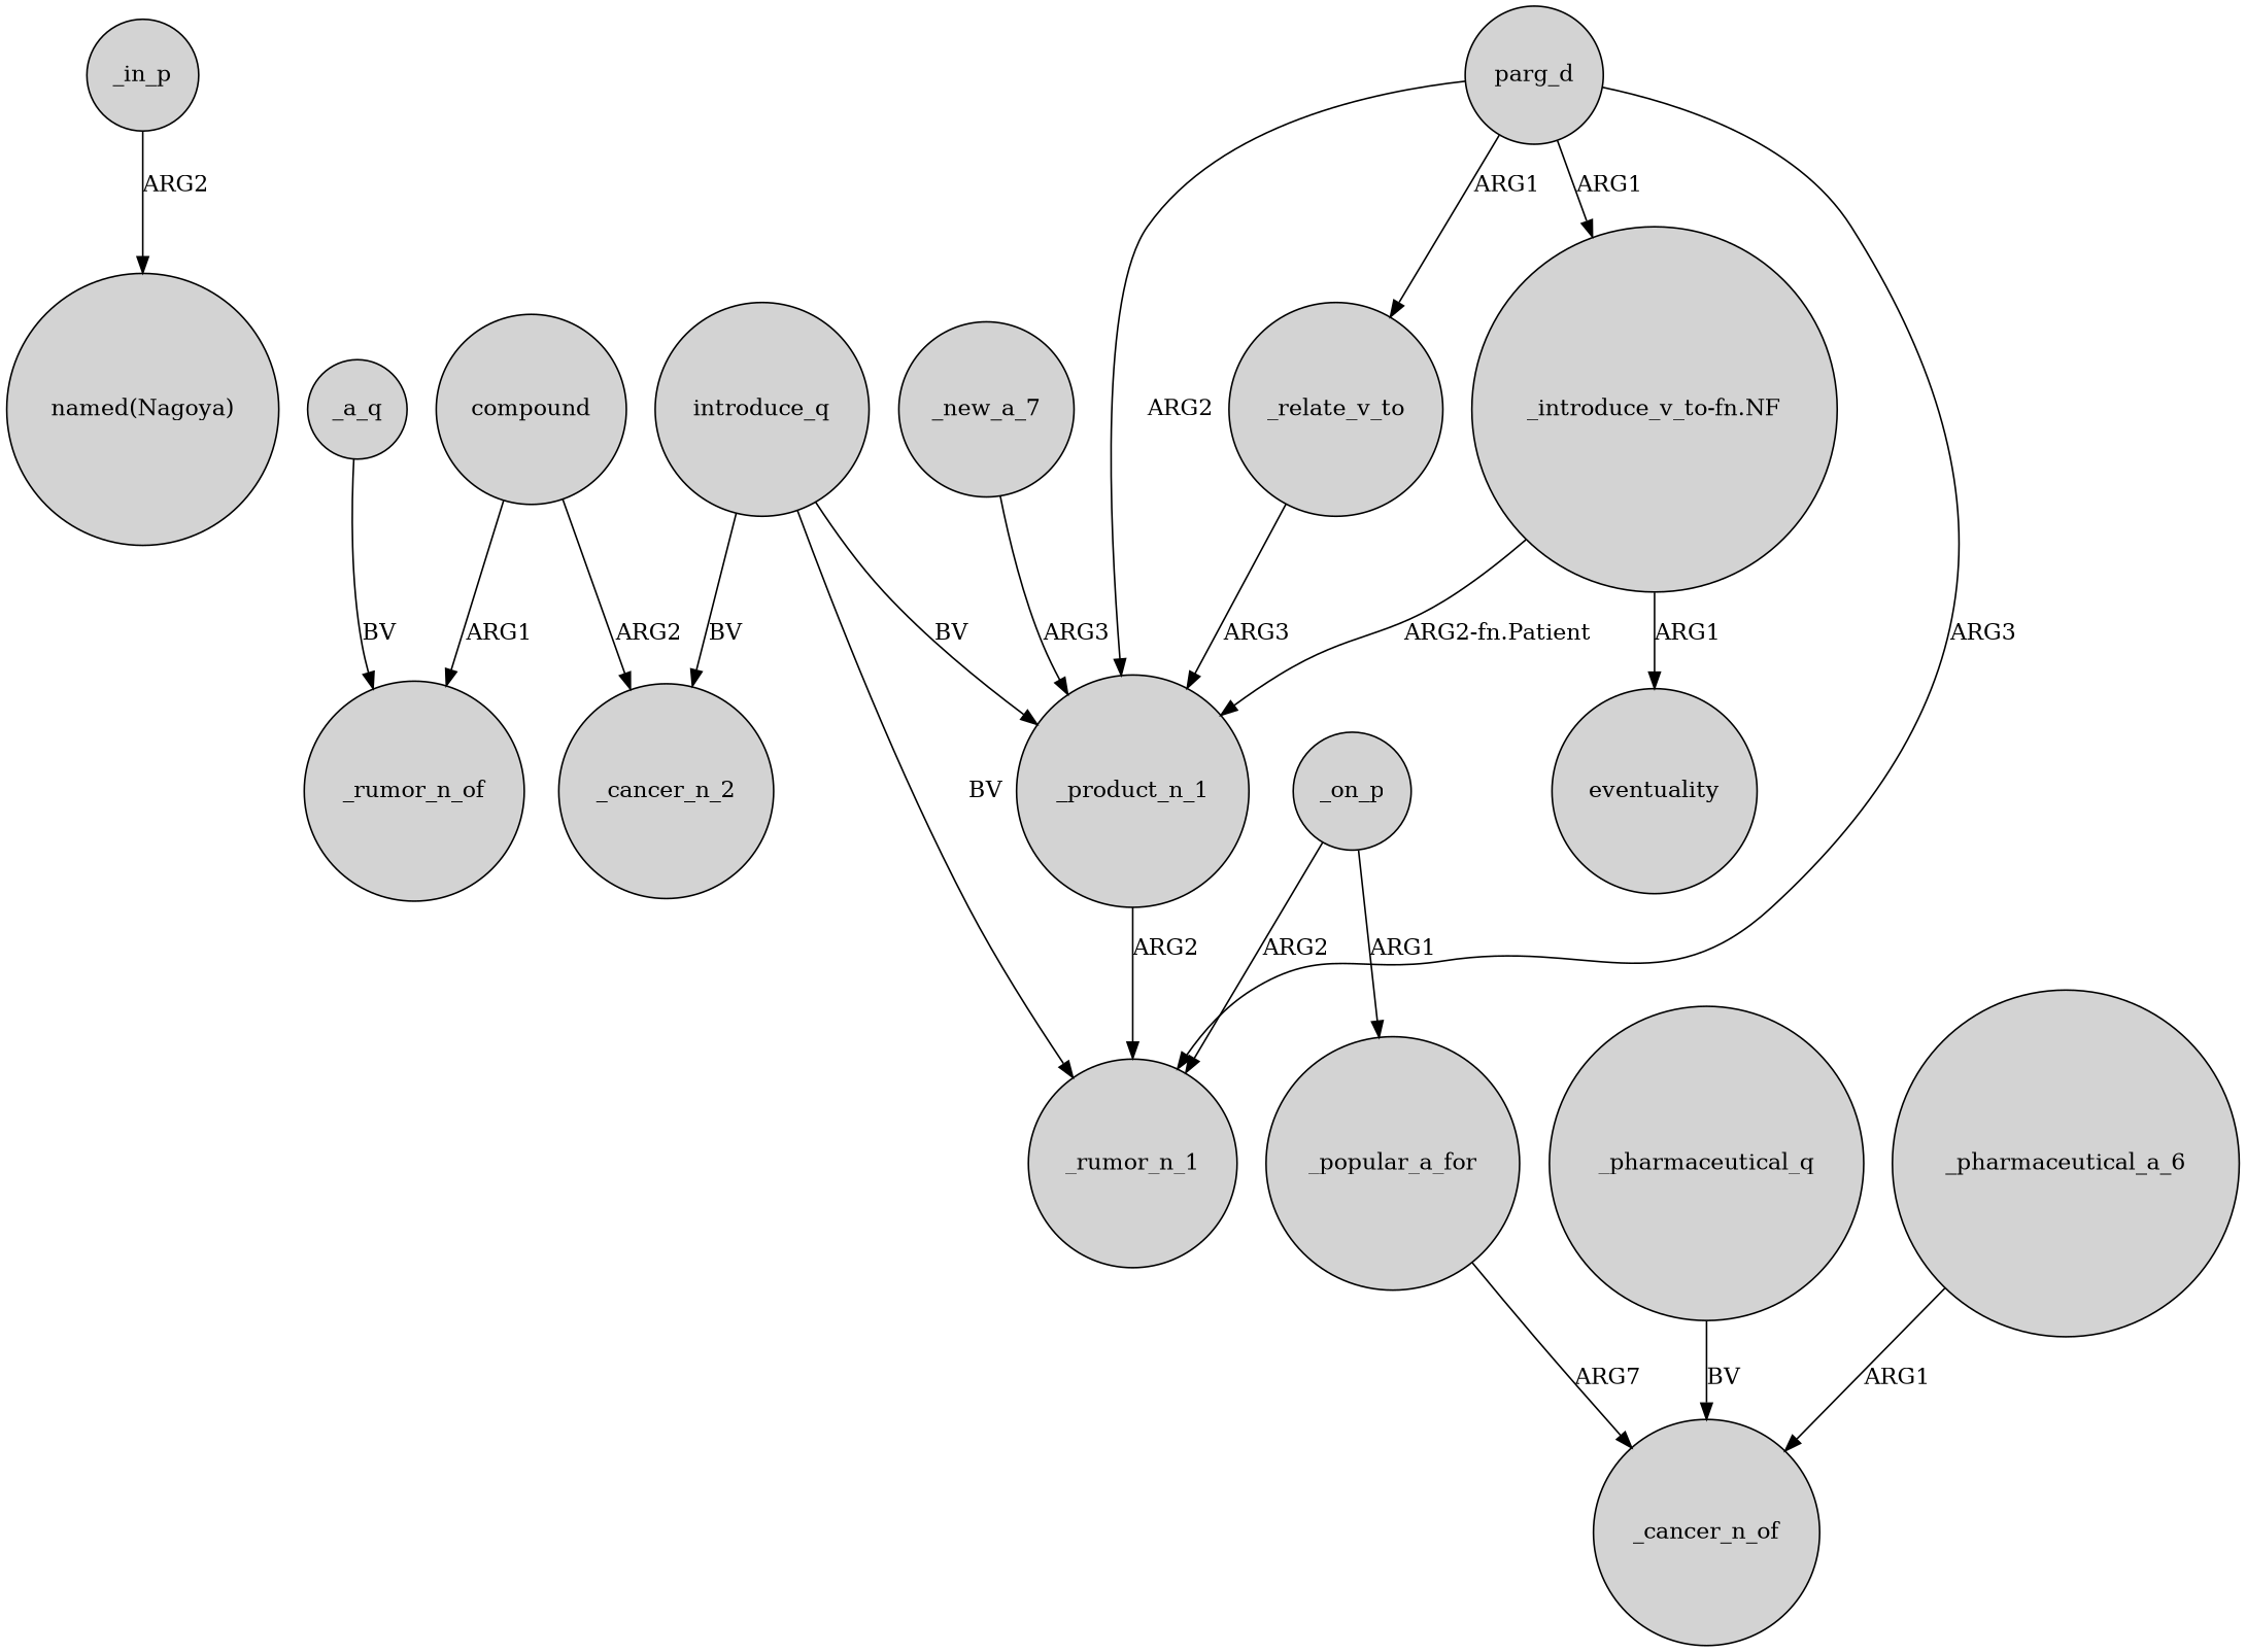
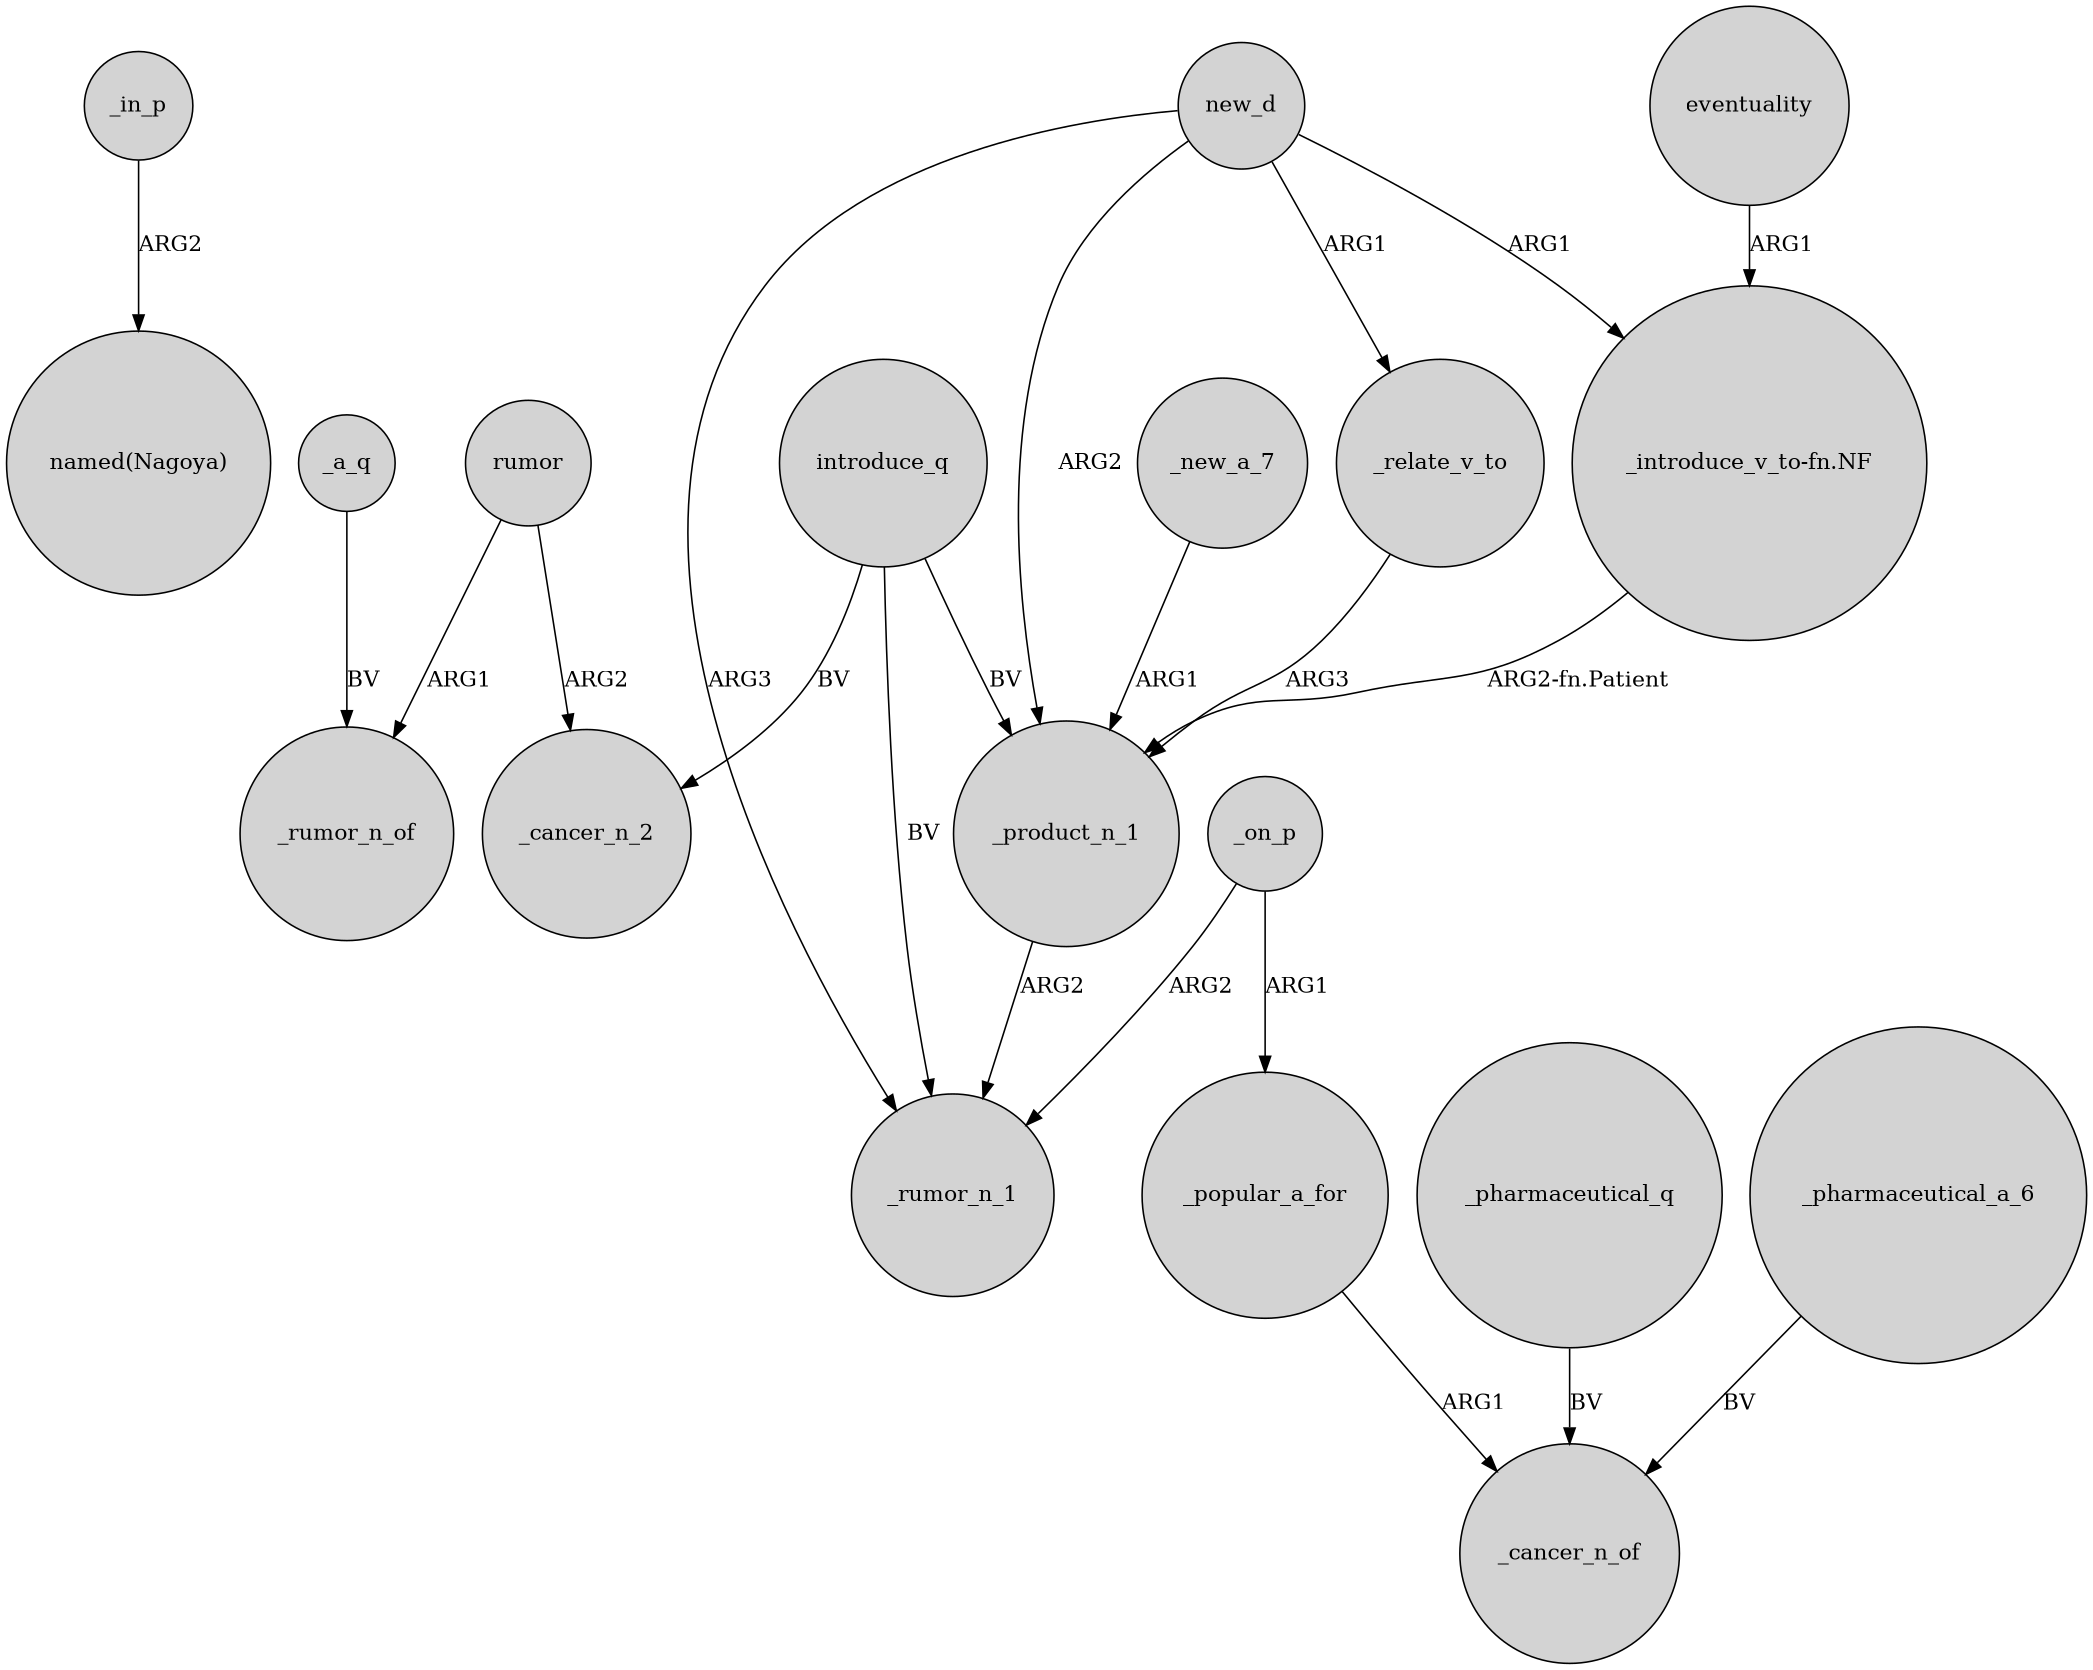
  digraph {
    node [shape=circle style=filled]
    _in_p
    "named(Nagoya)"
    n3 [label=_rumor_n_of]
-   parg_d
+   parg_d [label=new_d]
    _product_n_1
    _relate_v_to
    _rumor_n_1
    "_introduce_v_to-fn.NF"
    n9 [label=introduce_q]
    n10 [label=_cancer_n_2]
    _on_p
    _popular_a_for
    n13 [label=_cancer_n_of]
    _a_q
-   compound
+   compound [label=rumor]
    n16 [label=_pharmaceutical_q]
    n17 [label=_new_a_7]
    n18 [label=_pharmaceutical_a_6]
    eventuality
    _in_p -> "named(Nagoya)" [label=ARG2]
    parg_d -> _product_n_1 [label=ARG2]
    parg_d -> _relate_v_to [label=ARG1]
    parg_d -> _rumor_n_1 [label=ARG3]
    parg_d -> "_introduce_v_to-fn.NF" [label=ARG1]
    _product_n_1 -> _rumor_n_1 [label=ARG2]
    _relate_v_to -> _product_n_1 [label=ARG3]
    "_introduce_v_to-fn.NF" -> _product_n_1 [label="ARG2-fn.Patient"]
    n9 -> _product_n_1 [label=BV]
    n9 -> _rumor_n_1 [label=BV]
    n9 -> n10 [label=BV]
    _on_p -> _rumor_n_1 [label=ARG2]
    _on_p -> _popular_a_for [label=ARG1]
-   _popular_a_for -> n13 [label=ARG7]
+   _popular_a_for -> n13 [label=ARG1]
    _a_q -> n3 [label=BV]
    compound -> n3 [label=ARG1]
    compound -> n10 [label=ARG2]
    n16 -> n13 [label=BV]
-   n17 -> _product_n_1 [label=ARG3]
-   n18 -> n13 [label=ARG1]
-   "_introduce_v_to-fn.NF" -> eventuality [label=ARG1]
+   n17 -> _product_n_1 [label=ARG1]
+   n18 -> n13 [label=BV]
+   eventuality -> "_introduce_v_to-fn.NF" [label=ARG1]
  }
